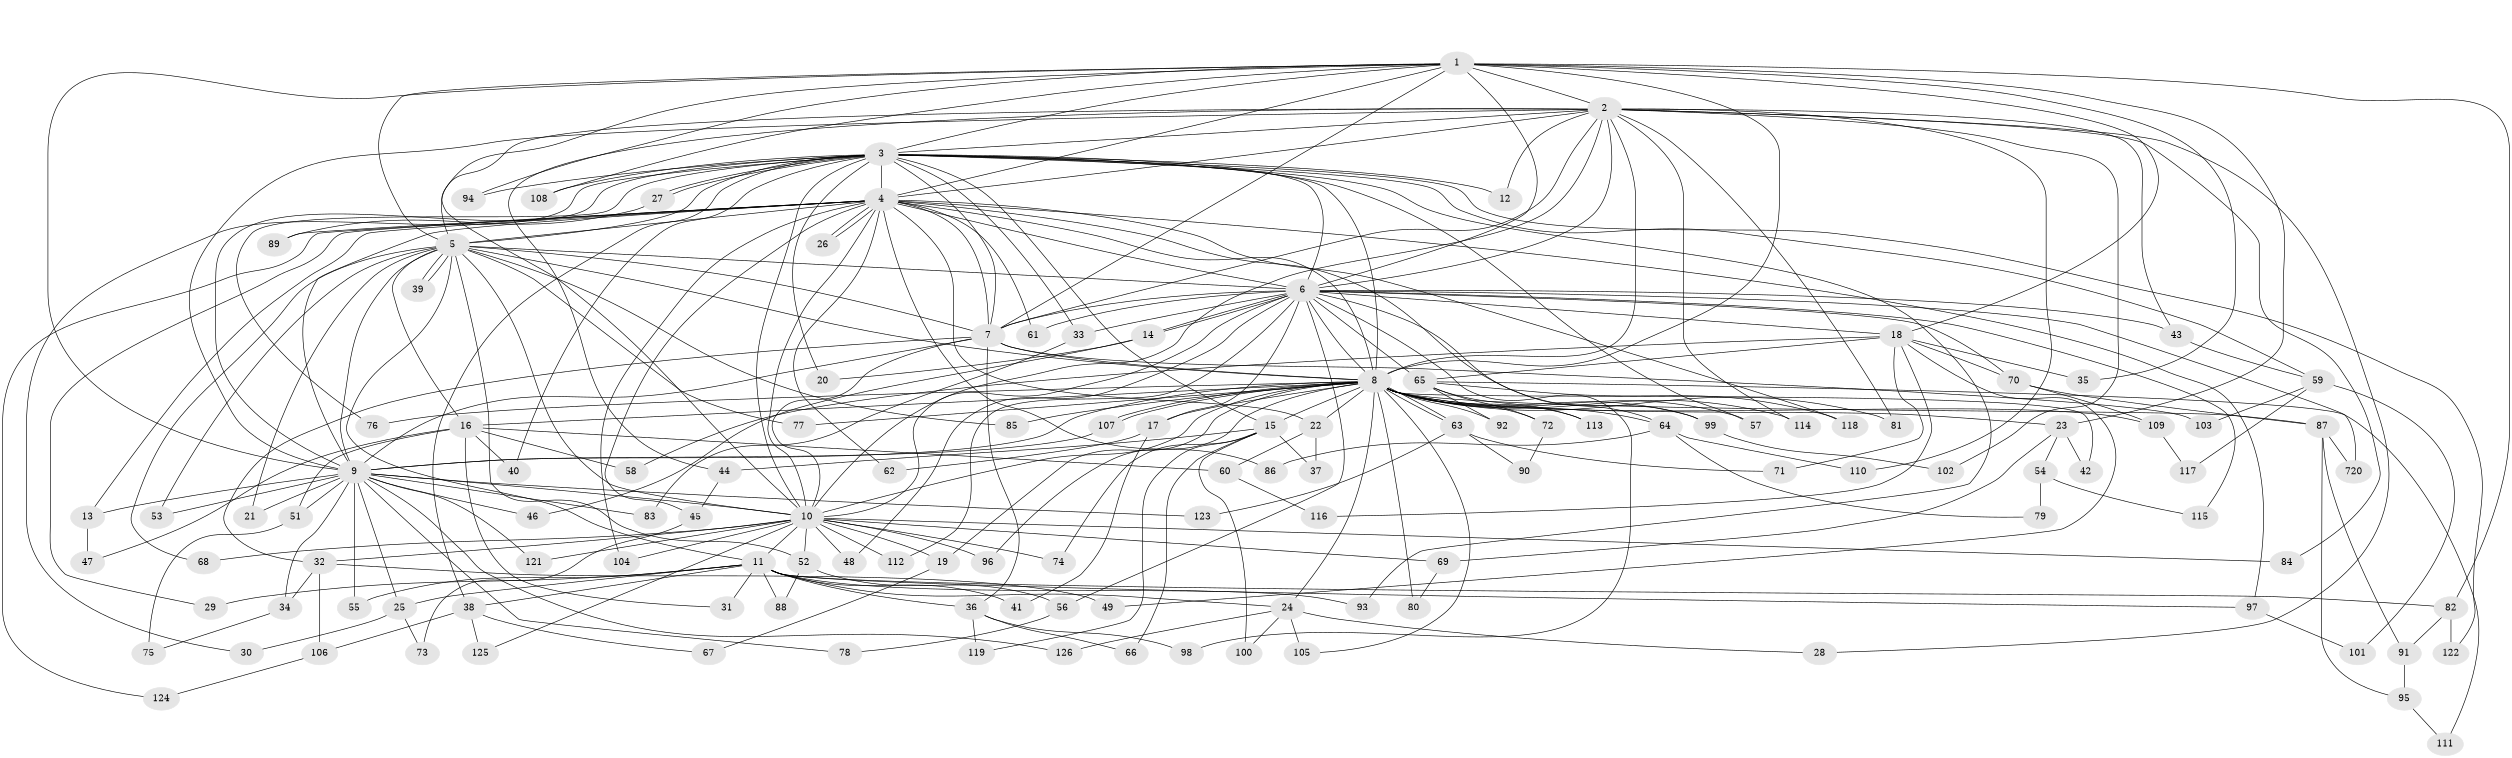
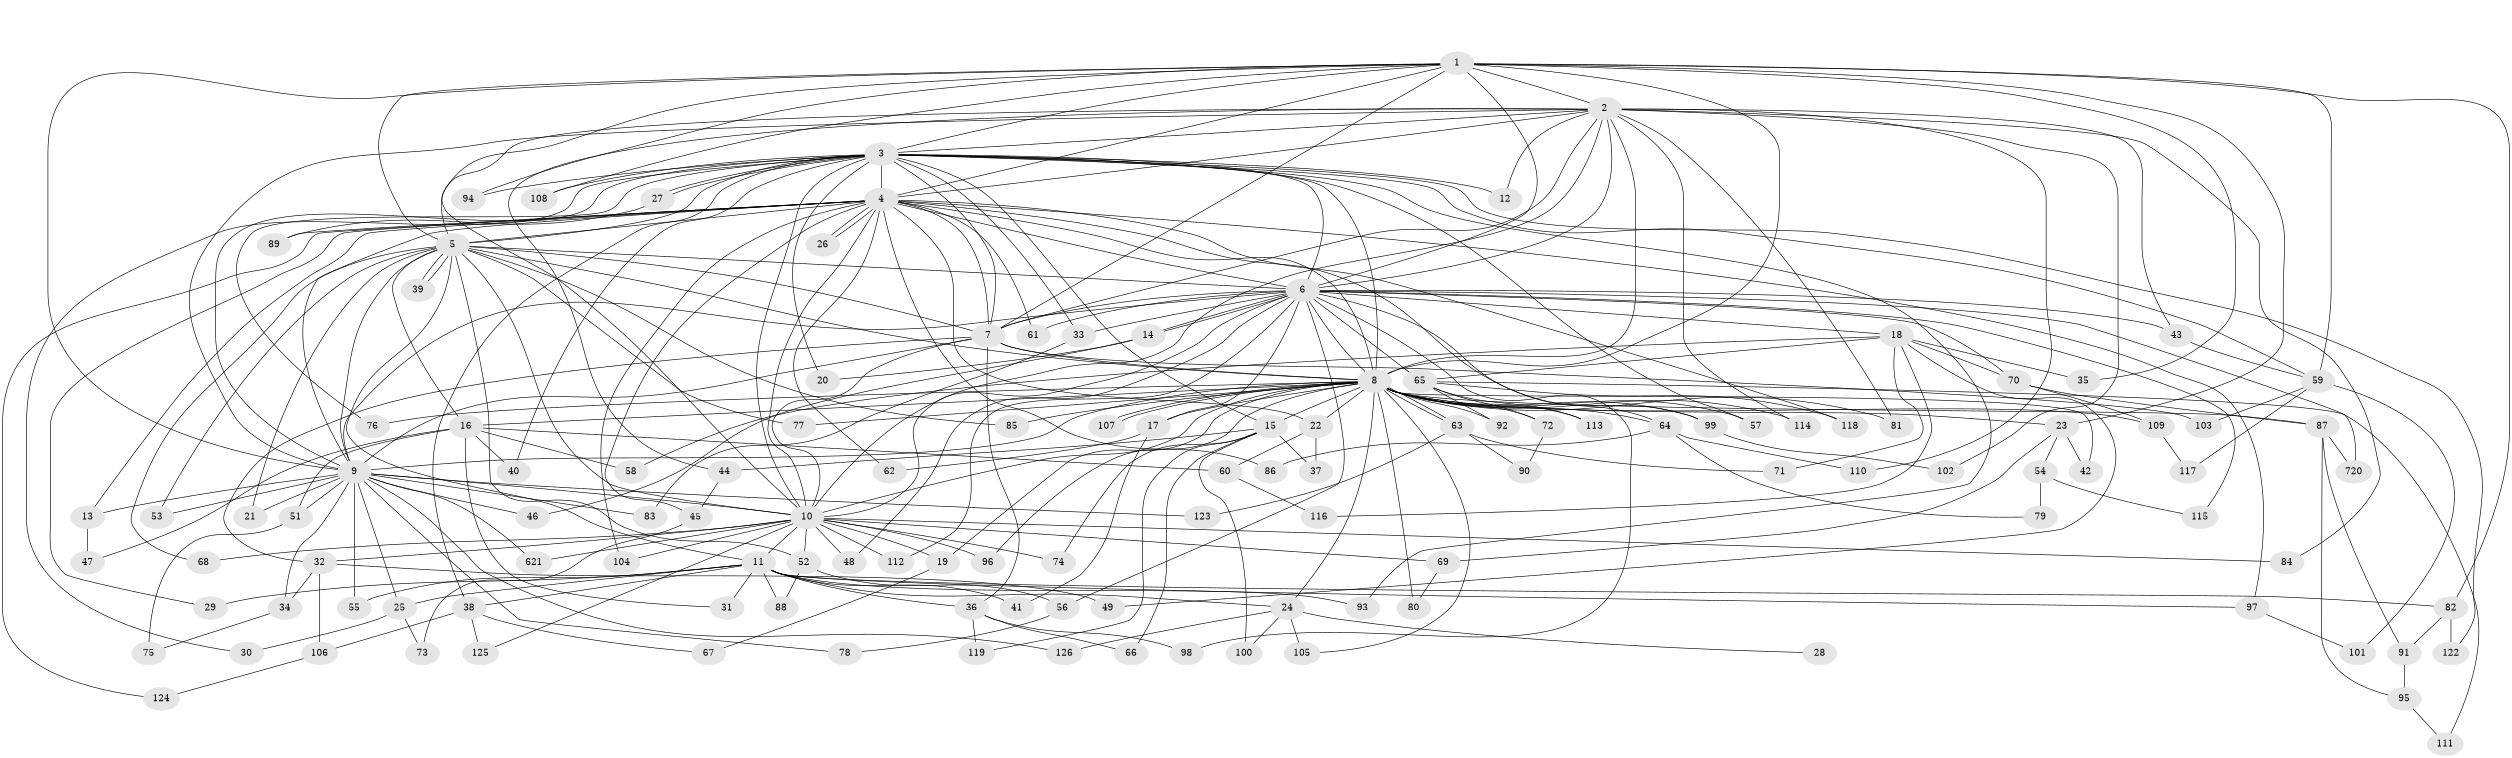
  graph {
    node [color=gray90 style=filled]
    1
    2
    3
    4
    5
    6
    7
    8
    9
    10
    18
    23
    35
    82
    94
    108
    12
    28
    43
    44
    81
    84
    102
    110
    114
    15
    20
    27
    30
    33
    38
    40
    57
    59
    76
    93
    122
    13
    22
    26
    29
    45
    61
    62
    64
    86
    89
    97
    104
    118
    124
    11
    16
    21
    39
    52
    53
    68
    77
    85
    14
    17
    48
    56
    65
    70
    98
    99
    112
    115
    n71 [label=720]
    32
    36
    103
    19
    24
    42
    63
    72
    80
    87
    92
    96
    105
    107
    109
    113
    25
    34
    46
    51
    55
    78
    83
-   121
+   121 [label=621]
    123
    126
    69
    74
    125
    58
    49
    71
    116
    54
    91
    37
    66
    100
    119
    67
    106
    101
    117
    47
    60
    73
    79
    31
    41
    88
    111
    90
    95
    75
    1 -- 2
    1 -- 3
    1 -- 4
    1 -- 5
    1 -- 6
    1 -- 7
    1 -- 8
    1 -- 9
    1 -- 10
-   1 -- 18
+   1 -- 59
    1 -- 23
    1 -- 35
    1 -- 82
    1 -- 94
    1 -- 108
    2 -- 3
    2 -- 4
    2 -- 5
    2 -- 6
    2 -- 7
    2 -- 8
    2 -- 9
    2 -- 10
    2 -- 12
-   2 -- 28
    2 -- 43
    2 -- 44
    2 -- 81
    2 -- 84
    2 -- 102
    2 -- 110
    2 -- 114
    3 -- 4
    3 -- 5
    3 -- 6
    3 -- 7
    3 -- 8
    3 -- 9
    3 -- 10
    3 -- 94
    3 -- 108
    3 -- 12
    3 -- 15
    3 -- 20
    3 -- 27
    3 -- 27
    3 -- 30
    3 -- 33
    3 -- 38
    3 -- 40
    3 -- 57
    3 -- 59
    3 -- 76
    3 -- 93
    3 -- 122
    4 -- 5
    4 -- 6
    4 -- 7
    4 -- 8
    4 -- 9
    4 -- 10
    4 -- 13
    4 -- 22
    4 -- 26
    4 -- 26
    4 -- 29
    4 -- 45
    4 -- 61
    4 -- 62
    4 -- 64
    4 -- 86
    4 -- 89
    4 -- 97
    4 -- 104
    4 -- 118
    4 -- 124
    5 -- 6
    5 -- 7
    5 -- 8
    5 -- 9
    5 -- 10
    5 -- 11
    5 -- 16
    5 -- 21
    5 -- 39
    5 -- 39
    5 -- 52
    5 -- 53
    5 -- 68
    5 -- 77
    5 -- 85
    6 -- 7
    6 -- 8
-   107 -- 9
+   6 -- 9
    6 -- 10
    6 -- 18
    6 -- 43
    6 -- 33
    6 -- 61
    6 -- 14
    6 -- 14
    6 -- 17
    6 -- 48
    6 -- 56
    6 -- 65
    6 -- 70
    6 -- 98
    6 -- 99
    6 -- 112
    6 -- 115
    6 -- n71
    7 -- 8
    7 -- 9
    7 -- 10
    7 -- 32
    7 -- 36
    7 -- 103
    8 -- 9
    8 -- 10
    8 -- 23
    8 -- 81
    8 -- 114
    8 -- 15
    8 -- 57
    8 -- 76
    8 -- 22
    8 -- 64
    8 -- 16
    8 -- 77
    8 -- 85
    8 -- 17
    8 -- 99
    8 -- 19
    8 -- 24
    8 -- 42
    8 -- 63
    8 -- 63
    8 -- 72
    8 -- 80
    8 -- 87
    8 -- 92
    8 -- 96
    8 -- 105
    8 -- 107
    8 -- 107
    8 -- 109
    8 -- 113
    9 -- 10
    9 -- 13
    9 -- 21
    9 -- 53
    9 -- 25
    9 -- 34
    9 -- 46
    9 -- 51
    9 -- 55
    9 -- 78
    9 -- 83
    9 -- 121
    9 -- 123
    9 -- 126
    10 -- 84
    10 -- 104
    10 -- 11
    10 -- 52
    10 -- 68
    10 -- 48
    10 -- 112
    10 -- 32
    10 -- 19
    10 -- 96
    10 -- 121
    10 -- 69
    10 -- 74
    10 -- 125
    18 -- 35
    18 -- 65
    18 -- 70
    18 -- 58
    18 -- 49
    18 -- 71
    18 -- 116
    23 -- 42
    23 -- 69
    23 -- 54
    82 -- 122
    82 -- 91
    43 -- 59
    44 -- 45
    15 -- 44
    15 -- 74
    15 -- 37
    15 -- 66
    15 -- 100
    15 -- 119
    27 -- 89
    33 -- 83
    38 -- 125
    38 -- 67
    38 -- 106
    59 -- 103
    59 -- 101
    59 -- 117
    13 -- 47
    22 -- 37
    22 -- 60
    45 -- 73
    64 -- 110
    64 -- 86
    64 -- 79
    97 -- 101
    11 -- 82
    11 -- 38
    11 -- 93
    11 -- 29
    11 -- 97
    11 -- 36
    11 -- 24
    11 -- 25
    11 -- 55
    11 -- 31
    11 -- 41
    11 -- 88
    16 -- 40
    16 -- 51
    16 -- 58
    16 -- 47
    16 -- 60
    16 -- 31
    52 -- 56
    52 -- 88
    14 -- 20
    14 -- 46
    17 -- 62
    17 -- 41
    56 -- 78
    65 -- 118
    65 -- 72
    65 -- 92
    65 -- 113
    65 -- 111
    70 -- 87
    70 -- 109
    99 -- 102
    32 -- 34
    32 -- 49
    32 -- 106
    36 -- 98
    36 -- 66
    36 -- 119
    19 -- 67
    24 -- 28
    24 -- 105
    24 -- 126
    24 -- 100
    63 -- 123
    63 -- 71
    63 -- 90
    72 -- 90
    87 -- n71
    87 -- 91
    87 -- 95
    109 -- 117
    25 -- 30
    25 -- 73
    34 -- 75
    51 -- 75
    69 -- 80
    54 -- 115
    54 -- 79
    91 -- 95
    106 -- 124
    60 -- 116
    95 -- 111
  }
